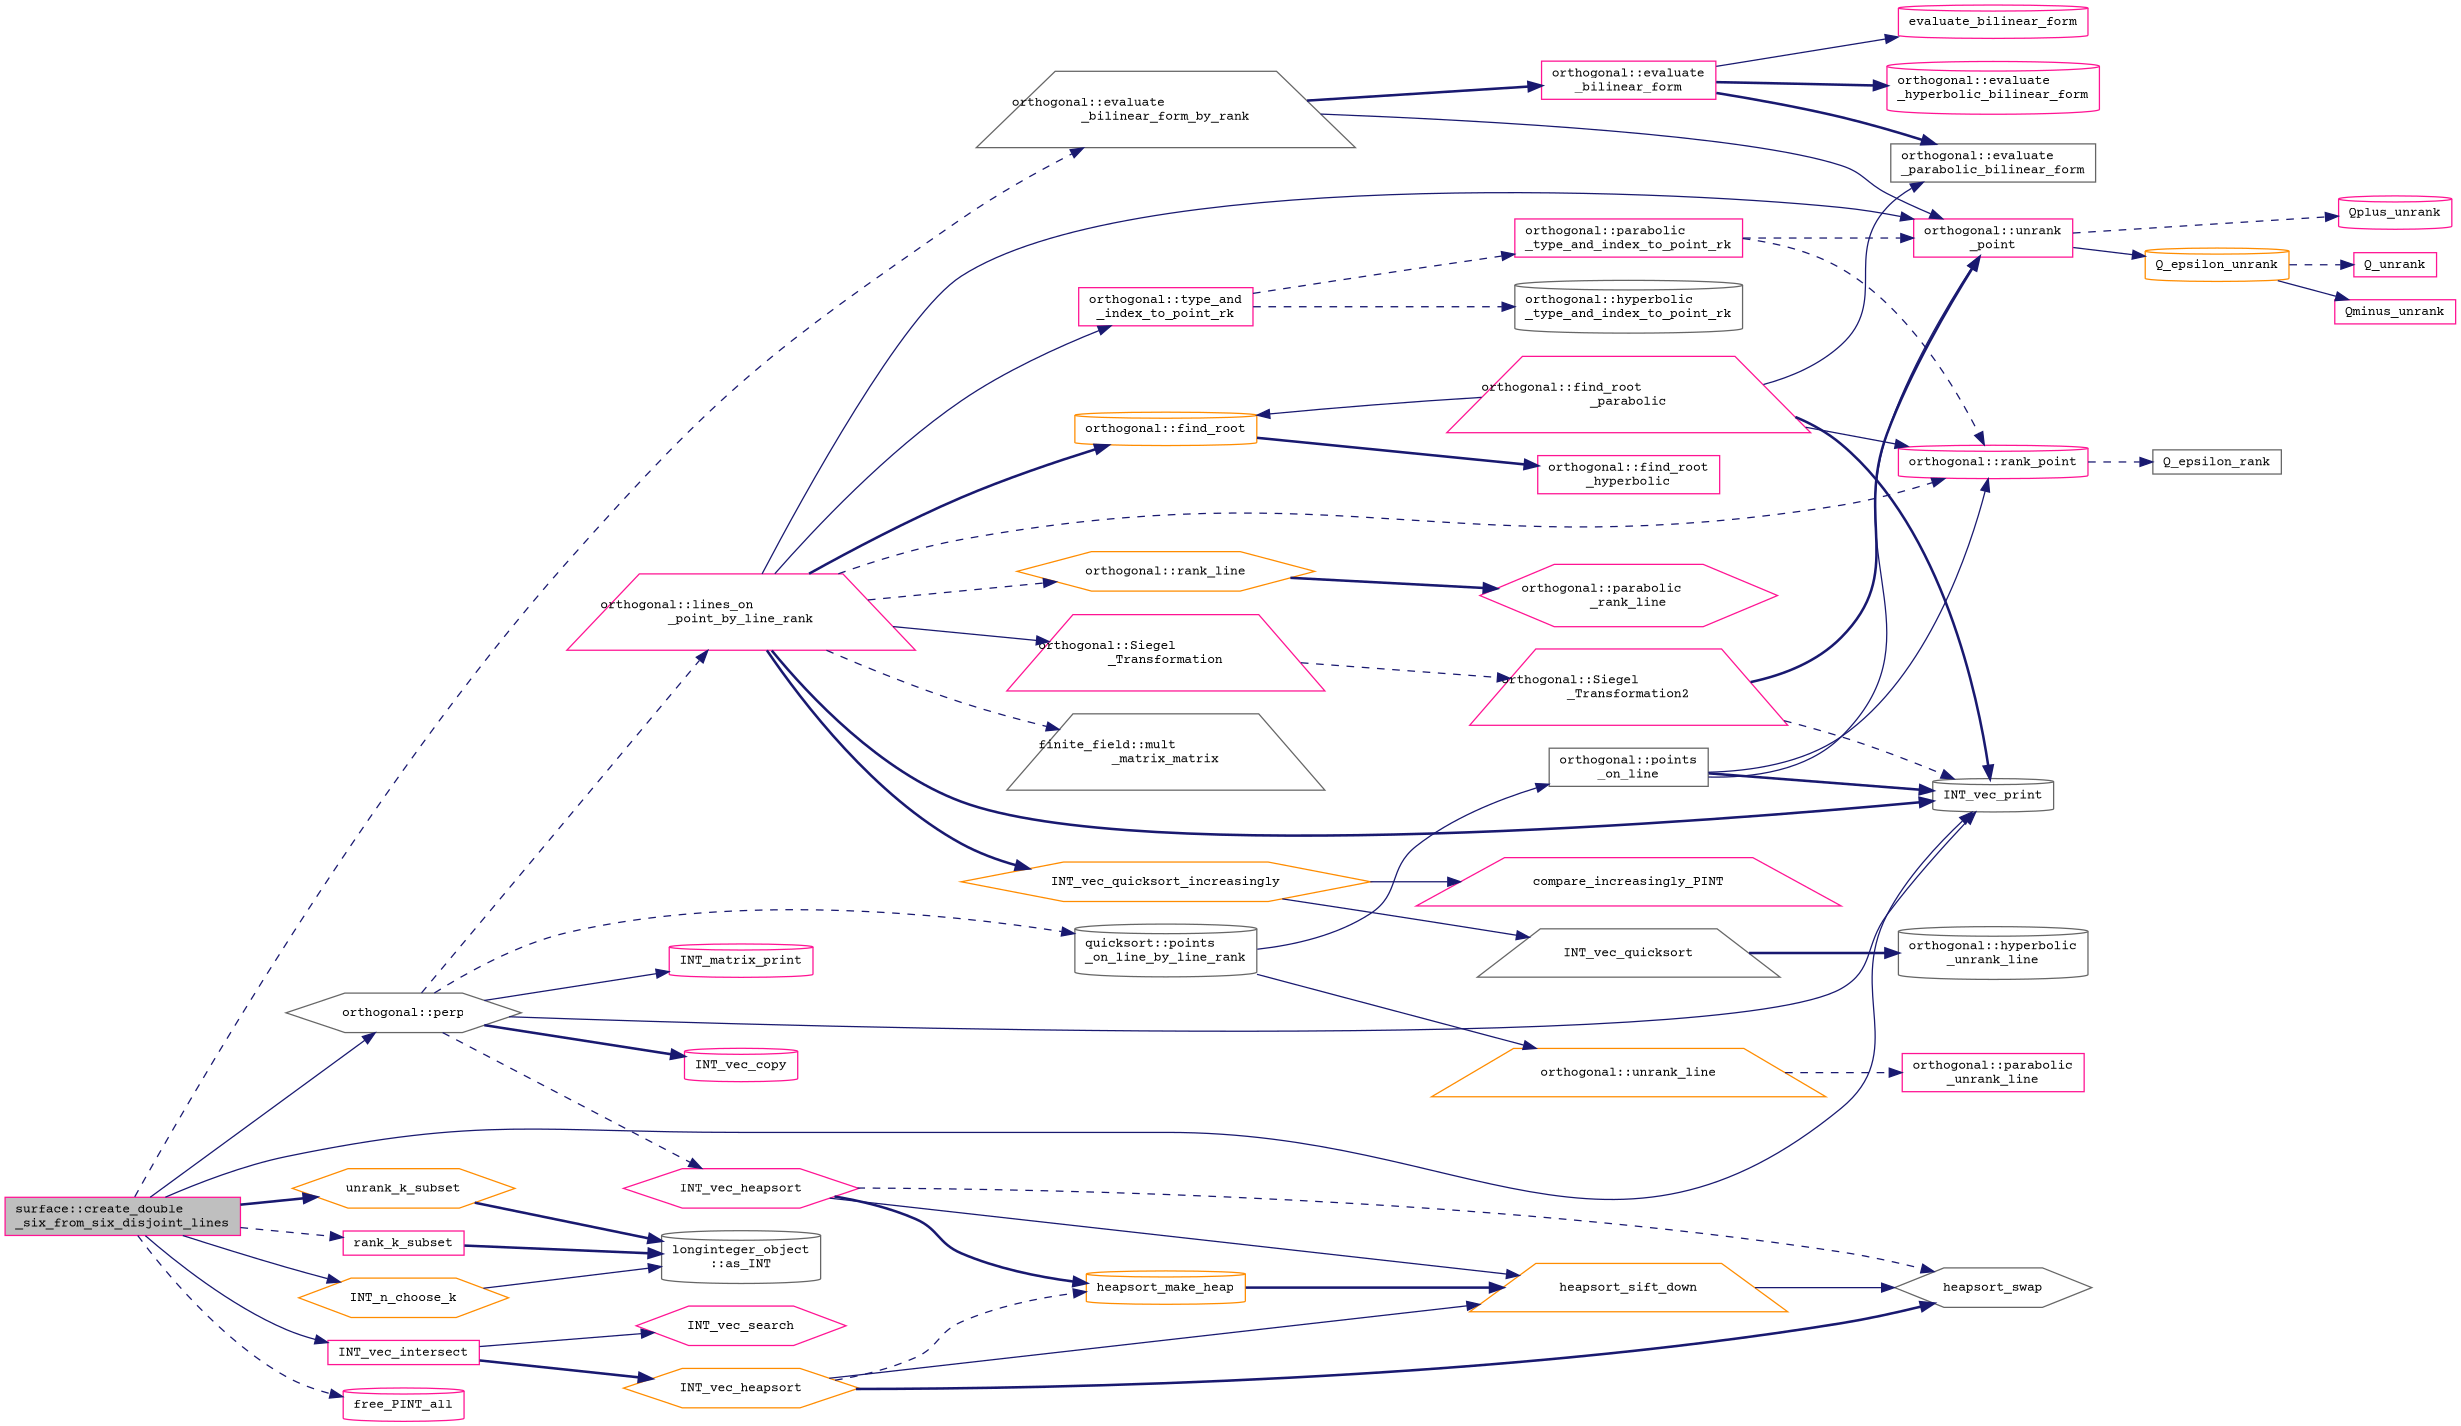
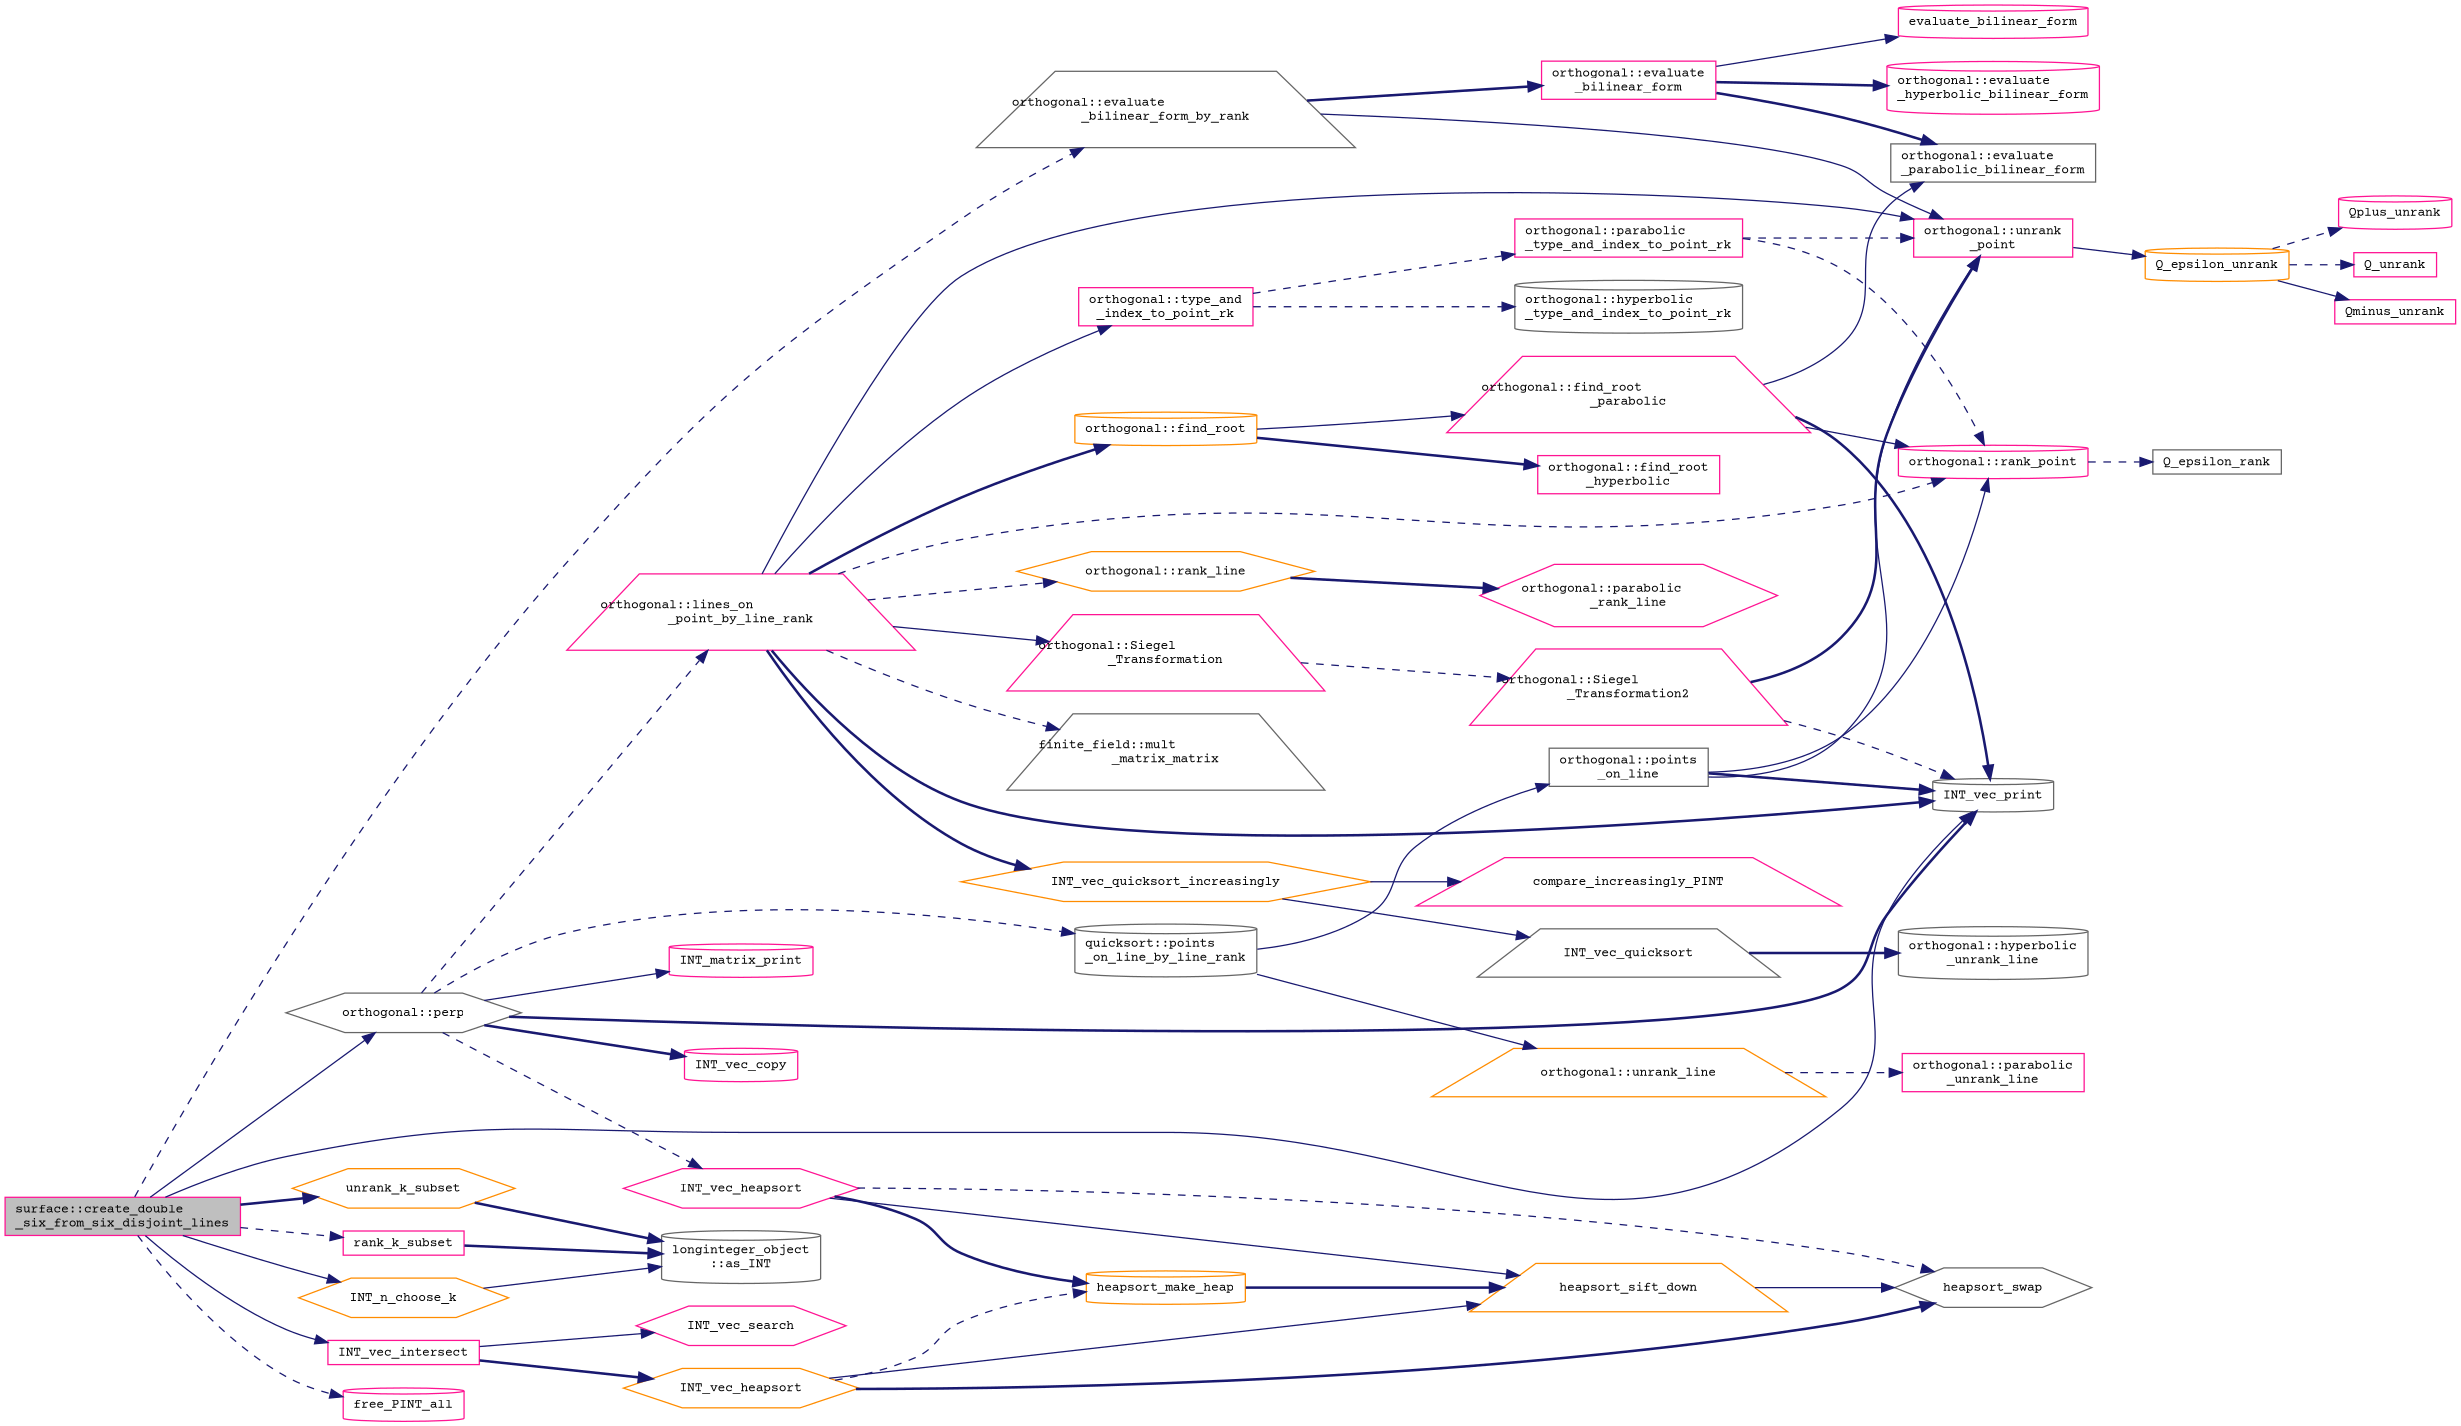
  digraph {
    fontname="Courier Prime"
    rankdir=LR
    node [color=deeppink fillcolor=white fontname="Courier Prime" fontsize=10 shape=cylinder style=filled]
    edge [color=midnightblue fontname="Courier Prime" fontsize=10 labelfontname=Helvetica labelfontsize=10 style=solid]
    n1 [fillcolor=grey75 fontcolor=black height=0.2 label="surface::create_double\l_six_from_six_disjoint_lines" shape=box width=0.4]
    n2 [color=gray40 height=0.2 label="orthogonal::evaluate\l_bilinear_form_by_rank" shape=trapezium width=0.4]
    n3 [color=gray40 height=0.2 label="orthogonal::perp" shape=hexagon width=0.4]
    n4 [color=gray40 height=0.2 label=INT_vec_print width=0.4]
    n5 [color=darkorange height=0.2 label=INT_n_choose_k shape=hexagon width=0.4]
    n6 [color=darkorange height=0.2 label=unrank_k_subset shape=hexagon width=0.4]
    n7 [height=0.2 label=INT_vec_intersect shape=box width=0.4]
    n8 [height=0.2 label=rank_k_subset shape=box width=0.4]
    n9 [height=0.2 label=free_PINT_all width=0.4]
    n10 [height=0.2 label="orthogonal::unrank\l_point" shape=box width=0.4]
    n11 [height=0.2 label="orthogonal::evaluate\l_bilinear_form" shape=box width=0.4]
    n12 [height=0.2 label="orthogonal::lines_on\l_point_by_line_rank" shape=trapezium width=0.4]
    n13 [color=gray40 height=0.2 label="quicksort::points\l_on_line_by_line_rank" width=0.4]
    n14 [height=0.2 label=INT_matrix_print width=0.4]
    n15 [height=0.2 label=INT_vec_heapsort shape=hexagon width=0.4]
    n16 [height=0.2 label=INT_vec_copy width=0.4]
    n17 [color=gray40 height=0.2 label="longinteger_object\l::as_INT" width=0.4]
    n18 [color=darkorange height=0.2 label=INT_vec_heapsort shape=hexagon width=0.4]
    n19 [height=0.2 label=INT_vec_search shape=hexagon width=0.4]
    n20 [color=darkorange height=0.2 label=Q_epsilon_unrank width=0.4]
    n21 [height=0.2 label="orthogonal::evaluate\l_hyperbolic_bilinear_form" width=0.4]
    n22 [color=gray40 height=0.2 label="orthogonal::evaluate\l_parabolic_bilinear_form" shape=box width=0.4]
    n23 [height=0.2 label=evaluate_bilinear_form width=0.4]
    n24 [height=0.2 label=Q_unrank shape=box width=0.4]
    n25 [height=0.2 label=Qplus_unrank width=0.4]
    n26 [height=0.2 label=Qminus_unrank shape=box width=0.4]
    n27 [height=0.2 label="orthogonal::type_and\l_index_to_point_rk" shape=box width=0.4]
    n28 [height=0.2 label="orthogonal::rank_point" width=0.4]
    n29 [color=darkorange height=0.2 label="orthogonal::find_root" width=0.4]
    n30 [height=0.2 label="orthogonal::Siegel\l_Transformation" shape=trapezium width=0.4]
    n31 [color=gray40 height=0.2 label="finite_field::mult\l_matrix_matrix" shape=trapezium width=0.4]
    n32 [color=darkorange height=0.2 label="orthogonal::rank_line" shape=hexagon width=0.4]
    n33 [color=darkorange height=0.2 label=INT_vec_quicksort_increasingly shape=hexagon width=0.4]
    n34 [color=darkorange height=0.2 label="orthogonal::unrank_line" shape=trapezium width=0.4]
    n35 [color=gray40 height=0.2 label="orthogonal::points\l_on_line" shape=box width=0.4]
    n36 [color=darkorange height=0.2 label=heapsort_make_heap width=0.4]
    n37 [color=darkorange height=0.2 label=heapsort_sift_down shape=trapezium width=0.4]
    n38 [color=gray40 height=0.2 label=heapsort_swap shape=hexagon width=0.4]
    n39 [color=gray40 height=0.2 label="orthogonal::hyperbolic\l_type_and_index_to_point_rk" width=0.4]
    n40 [height=0.2 label="orthogonal::parabolic\l_type_and_index_to_point_rk" shape=box width=0.4]
    n41 [color=gray40 height=0.2 label=Q_epsilon_rank shape=box width=0.4]
    n42 [height=0.2 label="orthogonal::find_root\l_hyperbolic" shape=box width=0.4]
    n43 [height=0.2 label="orthogonal::find_root\l_parabolic" shape=trapezium width=0.4]
    n44 [height=0.2 label="orthogonal::Siegel\l_Transformation2" shape=trapezium width=0.4]
    n45 [height=0.2 label="orthogonal::parabolic\l_rank_line" shape=hexagon width=0.4]
    n46 [color=gray40 height=0.2 label=INT_vec_quicksort shape=trapezium width=0.4]
    n47 [height=0.2 label=compare_increasingly_PINT shape=trapezium width=0.4]
    n48 [color=gray40 height=0.2 label="orthogonal::hyperbolic\l_unrank_line" width=0.4]
    n49 [height=0.2 label="orthogonal::parabolic\l_unrank_line" shape=box width=0.4]
    n1 -> n2 [style=dashed]
    n1 -> n3
    n1 -> n4
    n1 -> n5
    n1 -> n6 [style=bold]
    n1 -> n7
    n1 -> n8 [style=dashed]
    n1 -> n9 [style=dashed]
    n2 -> n10
    n2 -> n11 [style=bold]
-   n3 -> n4
+   n3 -> n4 [style=bold]
    n3 -> n12 [style=dashed]
    n3 -> n13 [style=dashed]
    n3 -> n14
    n3 -> n15 [style=dashed]
    n3 -> n16 [style=bold]
    n5 -> n17
    n6 -> n17 [style=bold]
    n7 -> n18 [style=bold]
    n7 -> n19
    n8 -> n17 [style=bold]
    n10 -> n20
    n11 -> n21 [style=bold]
    n11 -> n22 [style=bold]
    n11 -> n23
    n12 -> n4 [style=bold]
    n12 -> n10
    n12 -> n27
    n12 -> n28 [style=dashed]
    n12 -> n29 [style=bold]
    n12 -> n30
    n12 -> n31 [style=dashed]
    n12 -> n32 [style=dashed]
    n12 -> n33 [style=bold]
    n13 -> n34
    n13 -> n35
    n15 -> n36 [style=bold]
    n15 -> n37
    n15 -> n38 [style=dashed]
    n18 -> n36 [style=dashed]
    n18 -> n37
    n18 -> n38 [style=bold]
    n20 -> n24 [style=dashed]
-   n10 -> n25 [style=dashed]
+   n20 -> n25 [style=dashed]
    n20 -> n26
    n27 -> n39 [style=dashed]
    n27 -> n40 [style=dashed]
    n28 -> n41 [style=dashed]
    n29 -> n42 [style=bold]
-   n43 -> n29
+   n29 -> n43
    n30 -> n44 [style=dashed]
    n32 -> n45 [style=bold]
    n33 -> n46
    n33 -> n47
    n34 -> n49 [style=dashed]
    n35 -> n4 [style=bold]
    n35 -> n10
    n35 -> n28
    n36 -> n37 [style=bold]
    n37 -> n38
    n40 -> n10 [style=dashed]
    n40 -> n28 [style=dashed]
    n43 -> n4 [style=bold]
    n43 -> n22
    n43 -> n28
    n44 -> n4 [style=dashed]
    n44 -> n10 [style=bold]
    n46 -> n48 [style=bold]
  }
